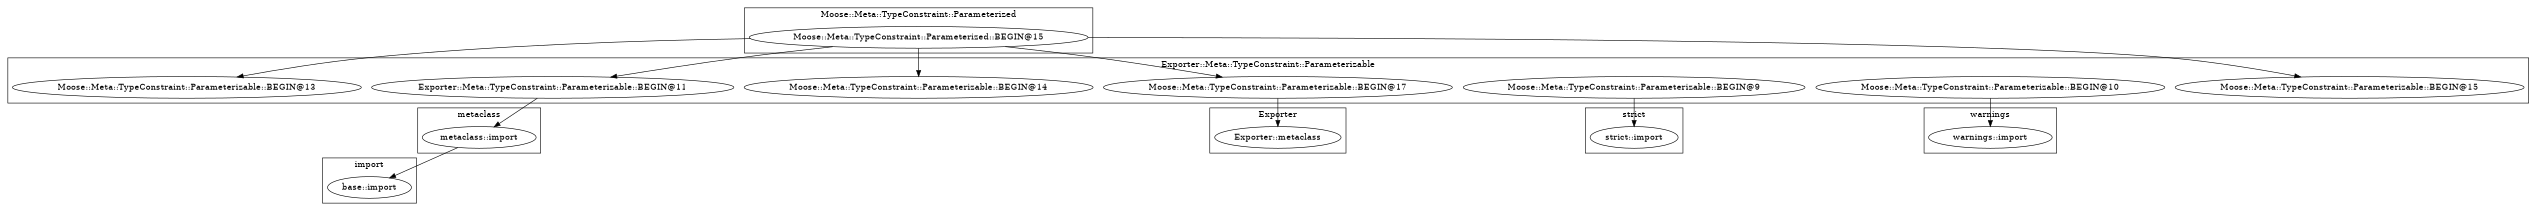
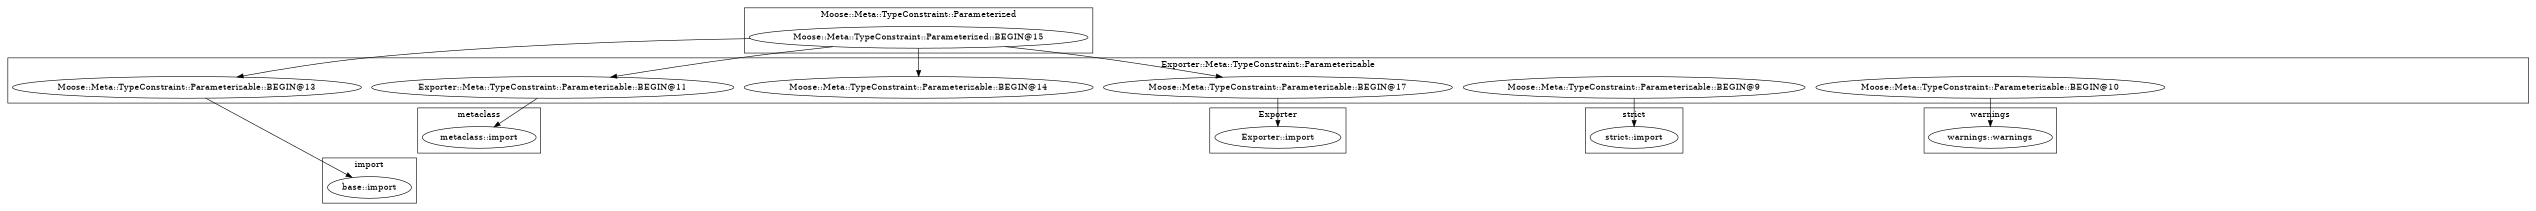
  digraph {
    "base::import"
    "metaclass::import"
-   "Exporter::import" [label="Exporter::metaclass"]
-   "warnings::import"
+   "Exporter::import"
+   "warnings::import" [label="warnings::warnings"]
    "Moose::Meta::TypeConstraint::Parameterized::BEGIN@15"
    "Moose::Meta::TypeConstraint::Parameterizable::BEGIN@13"
    n7 [label="Exporter::Meta::TypeConstraint::Parameterizable::BEGIN@11"]
    "Moose::Meta::TypeConstraint::Parameterizable::BEGIN@14"
-   "Moose::Meta::TypeConstraint::Parameterizable::BEGIN@15"
    "Moose::Meta::TypeConstraint::Parameterizable::BEGIN@17"
    "Moose::Meta::TypeConstraint::Parameterizable::BEGIN@9"
    "Moose::Meta::TypeConstraint::Parameterizable::BEGIN@10"
    "strict::import"
    subgraph cluster_1 {
      label=import
      "base::import"
    }
    subgraph cluster_2 {
      label=metaclass
      "metaclass::import"
    }
    subgraph cluster_3 {
      label=Exporter
      "Exporter::import"
    }
    subgraph cluster_4 {
      label=warnings
      "warnings::import"
    }
    subgraph cluster_5 {
      label="Moose::Meta::TypeConstraint::Parameterized"
      "Moose::Meta::TypeConstraint::Parameterized::BEGIN@15"
    }
    subgraph cluster_6 {
      label="Exporter::Meta::TypeConstraint::Parameterizable"
      "Moose::Meta::TypeConstraint::Parameterizable::BEGIN@13"
      n7
      "Moose::Meta::TypeConstraint::Parameterizable::BEGIN@14"
-     "Moose::Meta::TypeConstraint::Parameterizable::BEGIN@15"
      "Moose::Meta::TypeConstraint::Parameterizable::BEGIN@17"
      "Moose::Meta::TypeConstraint::Parameterizable::BEGIN@9"
      "Moose::Meta::TypeConstraint::Parameterizable::BEGIN@10"
    }
    subgraph cluster_7 {
      label="strict"
      "strict::import"
    }
    "Moose::Meta::TypeConstraint::Parameterized::BEGIN@15" -> "Moose::Meta::TypeConstraint::Parameterizable::BEGIN@13"
    "Moose::Meta::TypeConstraint::Parameterized::BEGIN@15" -> n7
    "Moose::Meta::TypeConstraint::Parameterized::BEGIN@15" -> "Moose::Meta::TypeConstraint::Parameterizable::BEGIN@14"
-   "Moose::Meta::TypeConstraint::Parameterized::BEGIN@15" -> "Moose::Meta::TypeConstraint::Parameterizable::BEGIN@15"
    "Moose::Meta::TypeConstraint::Parameterized::BEGIN@15" -> "Moose::Meta::TypeConstraint::Parameterizable::BEGIN@17"
-   "metaclass::import" -> "base::import"
+   "Moose::Meta::TypeConstraint::Parameterizable::BEGIN@13" -> "base::import"
    n7 -> "metaclass::import"
    "Moose::Meta::TypeConstraint::Parameterizable::BEGIN@17" -> "Exporter::import"
    "Moose::Meta::TypeConstraint::Parameterizable::BEGIN@9" -> "strict::import"
    "Moose::Meta::TypeConstraint::Parameterizable::BEGIN@10" -> "warnings::import"
  }
